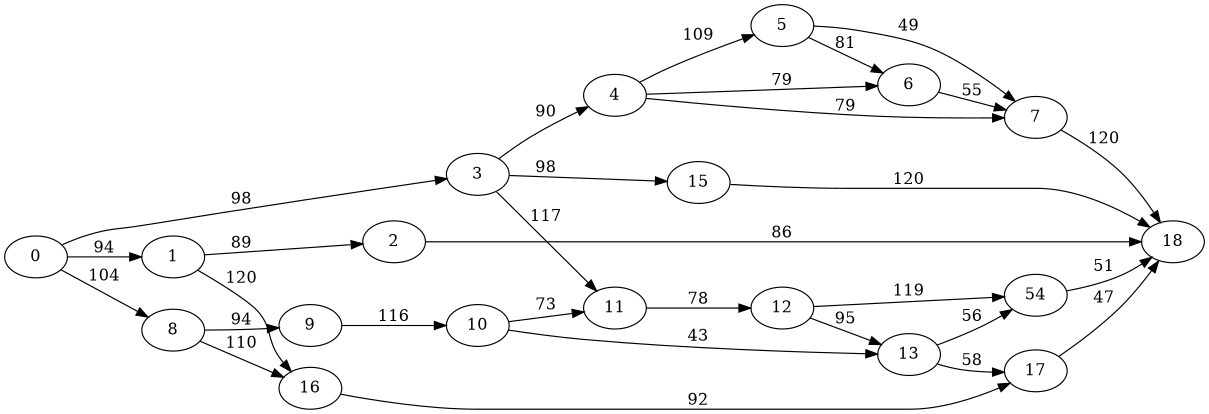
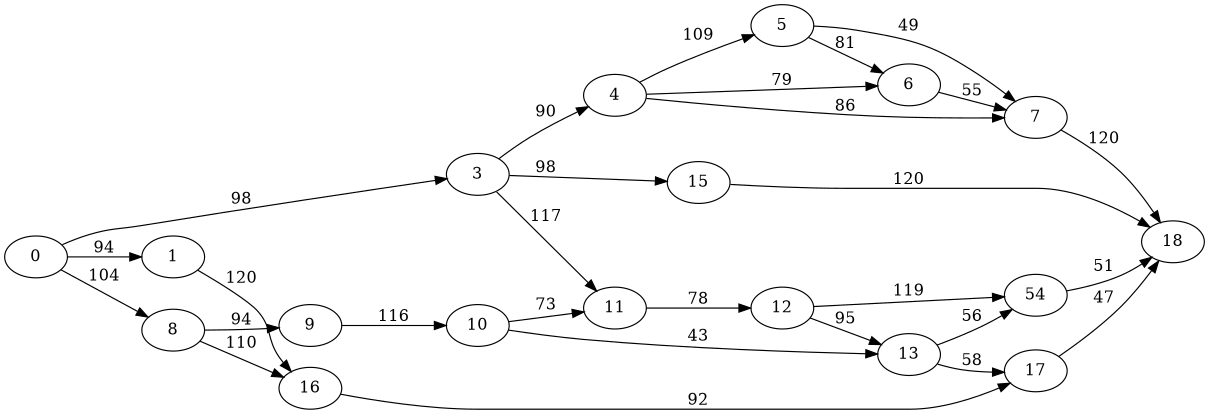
  digraph {
    rankdir=LR
    0
    1
    3
    8
-   2
    16
    4
    11
    15
    9
    18
    17
    5
    6
    7
    12
    10
    13
    n19 [label=54]
    0 -> 1 [label=94]
    0 -> 3 [label=98]
    0 -> 8 [label=104]
-   1 -> 2 [label=89]
    1 -> 16 [label=120]
    3 -> 4 [label=90]
    3 -> 11 [label=117]
    3 -> 15 [label=98]
    8 -> 16 [label=110]
    8 -> 9 [label=94]
-   2 -> 18 [label=86]
    16 -> 17 [label=92]
    4 -> 5 [label=109]
    4 -> 6 [label=79]
-   4 -> 7 [label=79]
+   4 -> 7 [label=86]
    11 -> 12 [label=78]
    15 -> 18 [label=120]
    9 -> 10 [label=116]
    17 -> 18 [label=47]
    5 -> 6 [label=81]
    5 -> 7 [label=49]
    6 -> 7 [label=55]
    7 -> 18 [label=120]
    12 -> 13 [label=95]
    12 -> n19 [label=119]
    10 -> 11 [label=73]
    10 -> 13 [label=43]
    13 -> 17 [label=58]
    13 -> n19 [label=56]
    n19 -> 18 [label=51]
  }
